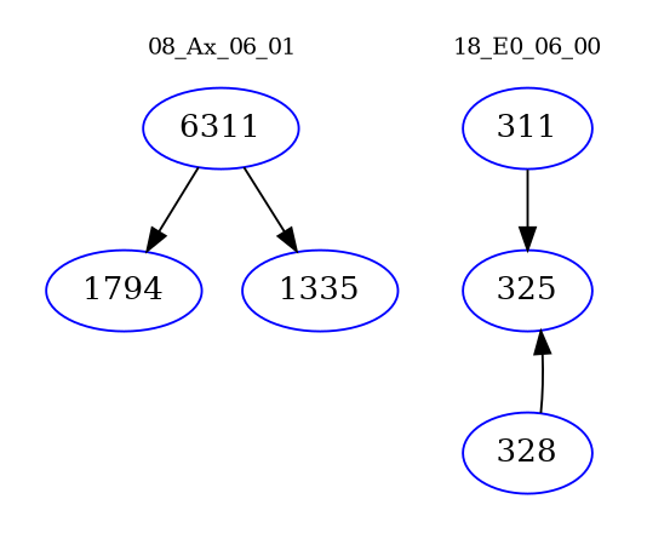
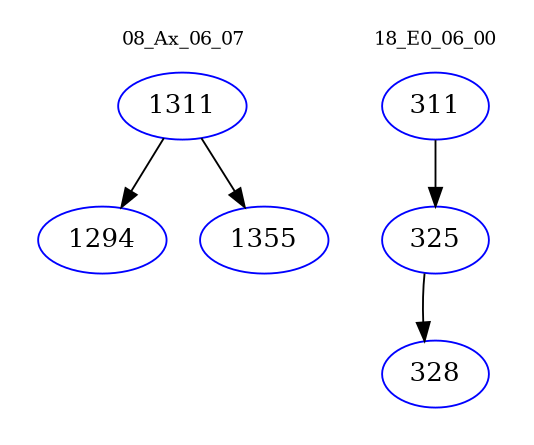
  digraph {
    node [color=blue]
    edge [color=black]
-   n1 [label=6311]
-   n2 [label=1794]
-   n3 [label=1335]
+   n1 [label=1311]
+   n2 [label=1294]
+   n3 [label=1355]
    n4 [label=311]
    n5 [label=325]
    n6 [label=328]
    subgraph cluster_1 {
      color=white
      fontsize=10
-     label="08_Ax_06_01"
+     label="08_Ax_06_07"
      n1
      n2
      n3
    }
    subgraph cluster_2 {
      color=white
      fontsize=10
      label="18_E0_06_00"
      n4
      n5
      n6
    }
    n1 -> n2
    n1 -> n3
    n4 -> n5
-   n6 -> n5
+   n5 -> n6
  }
